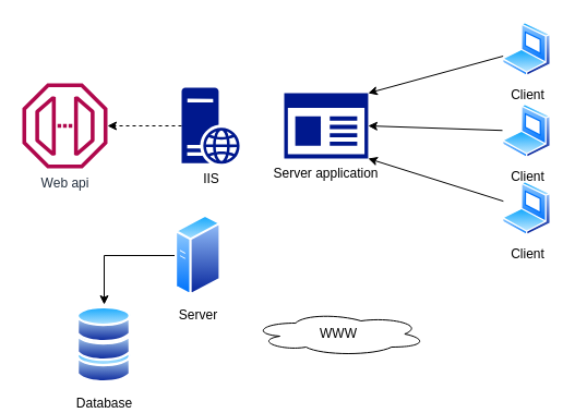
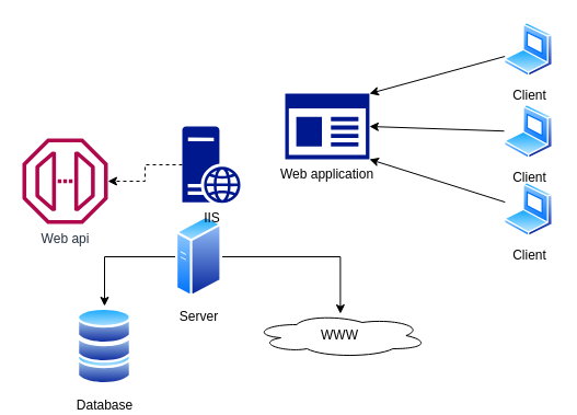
  <mxCell id="0" />
  <mxCell id="1" parent="0" />
  <mxCell id="2" style="edgeStyle=orthogonalEdgeStyle;rounded=0;orthogonalLoop=1;jettySize=auto;html=1;entryX=0.5;entryY=0;entryDx=0;entryDy=0;" parent="1" source="4" target="7" edge="1"><mxGeometry relative="1" as="geometry" /></mxCell>
+ <mxCell id="3" style="edgeStyle=orthogonalEdgeStyle;rounded=0;orthogonalLoop=1;jettySize=auto;html=1;" parent="1" source="4" target="12" edge="1"><mxGeometry relative="1" as="geometry"><mxPoint x="273.5" y="276" as="targetPoint" /></mxGeometry></mxCell>
  <mxCell id="4" value="Server" style="aspect=fixed;perimeter=ellipsePerimeter;html=1;align=center;shadow=0;dashed=0;spacingTop=3;image;image=img/lib/active_directory/generic_server.svg;" parent="1" vertex="1"><mxGeometry x="160" y="196" width="42.56" height="76" as="geometry" /></mxCell>
  <mxCell id="5" value="Database" style="aspect=fixed;perimeter=ellipsePerimeter;html=1;align=center;shadow=0;dashed=0;spacingTop=3;image;image=img/lib/active_directory/database.svg;" parent="1" vertex="1"><mxGeometry x="70" y="316" width="50" height="37" as="geometry" /></mxCell>
  <mxCell id="6" value="" style="aspect=fixed;perimeter=ellipsePerimeter;html=1;align=center;shadow=0;dashed=0;spacingTop=3;image;image=img/lib/active_directory/database.svg;" parent="1" vertex="1"><mxGeometry x="70" y="296" width="50" height="37" as="geometry" /></mxCell>
  <mxCell id="7" value="" style="aspect=fixed;perimeter=ellipsePerimeter;html=1;align=center;shadow=0;dashed=0;spacingTop=3;image;image=img/lib/active_directory/database.svg;" parent="1" vertex="1"><mxGeometry x="70" y="279" width="50" height="37" as="geometry" /></mxCell>
  <mxCell id="8" style="edgeStyle=orthogonalEdgeStyle;rounded=0;orthogonalLoop=1;jettySize=auto;html=1;exitX=0;exitY=0.5;exitDx=0;exitDy=0;exitPerimeter=0;dashed=1;" parent="1" source="9" target="10" edge="1"><mxGeometry relative="1" as="geometry"><mxPoint x="210" y="25" as="sourcePoint" /></mxGeometry></mxCell>
- <mxCell id="9" value="IIS" style="sketch=0;aspect=fixed;pointerEvents=1;shadow=0;dashed=0;html=1;strokeColor=none;labelPosition=center;verticalLabelPosition=bottom;verticalAlign=top;align=center;fillColor=#00188D;shape=mxgraph.mscae.enterprise.web_server" parent="1" vertex="1"><mxGeometry x="166" y="80" width="53.2" height="70" as="geometry" /></mxCell>
- <mxCell id="10" value="Web api" style="sketch=0;outlineConnect=0;fontColor=#232F3E;gradientColor=none;fillColor=#B0084D;strokeColor=none;dashed=0;verticalLabelPosition=bottom;verticalAlign=top;align=center;html=1;fontSize=12;fontStyle=0;aspect=fixed;pointerEvents=1;shape=mxgraph.aws4.endpoint;" parent="1" vertex="1"><mxGeometry x="20" y="76" width="78" height="78" as="geometry" /></mxCell>
- <mxCell id="11" value="Server application&lt;br&gt;" style="sketch=0;aspect=fixed;pointerEvents=1;shadow=0;dashed=0;html=1;strokeColor=none;labelPosition=center;verticalLabelPosition=bottom;verticalAlign=top;align=center;fillColor=#00188D;shape=mxgraph.mscae.enterprise.app_generic" parent="1" vertex="1"><mxGeometry x="260" y="85" width="76.92" height="60" as="geometry" /></mxCell>
+ <mxCell id="9" value="IIS" style="sketch=0;aspect=fixed;pointerEvents=1;shadow=0;dashed=0;html=1;strokeColor=none;labelPosition=center;verticalLabelPosition=bottom;verticalAlign=top;align=center;fillColor=#00188D;shape=mxgraph.mscae.enterprise.web_server" parent="1" vertex="1"><mxGeometry x="166" y="115" width="53.2" height="70" as="geometry" /></mxCell>
+ <mxCell id="10" value="Web api" style="sketch=0;outlineConnect=0;fontColor=#232F3E;gradientColor=none;fillColor=#B0084D;strokeColor=none;dashed=0;verticalLabelPosition=bottom;verticalAlign=top;align=center;html=1;fontSize=12;fontStyle=0;aspect=fixed;pointerEvents=1;shape=mxgraph.aws4.endpoint;" parent="1" vertex="1"><mxGeometry x="20" y="126" width="78" height="78" as="geometry" /></mxCell>
+ <mxCell id="11" value="Web application&lt;br&gt;" style="sketch=0;aspect=fixed;pointerEvents=1;shadow=0;dashed=0;html=1;strokeColor=none;labelPosition=center;verticalLabelPosition=bottom;verticalAlign=top;align=center;fillColor=#00188D;shape=mxgraph.mscae.enterprise.app_generic" parent="1" vertex="1"><mxGeometry x="260" y="85" width="76.92" height="60" as="geometry" /></mxCell>
  <mxCell id="12" value="WWW" style="ellipse;shape=cloud;whiteSpace=wrap;html=1;align=center;" parent="1" vertex="1"><mxGeometry x="230.4" y="286" width="160" height="40" as="geometry" /></mxCell>
  <mxCell id="13" style="rounded=0;orthogonalLoop=1;jettySize=auto;html=1;entryX=1;entryY=0;entryDx=0;entryDy=0;entryPerimeter=0;" parent="1" source="14" target="11" edge="1"><mxGeometry relative="1" as="geometry" /></mxCell>
  <mxCell id="14" value="Client" style="aspect=fixed;perimeter=ellipsePerimeter;html=1;align=center;shadow=0;dashed=0;spacingTop=3;image;image=img/lib/active_directory/laptop_client.svg;" parent="1" vertex="1"><mxGeometry x="460" y="20" width="45" height="50" as="geometry" /></mxCell>
  <mxCell id="15" style="rounded=0;orthogonalLoop=1;jettySize=auto;html=1;entryX=1;entryY=0.5;entryDx=0;entryDy=0;entryPerimeter=0;" parent="1" source="16" target="11" edge="1"><mxGeometry relative="1" as="geometry" /></mxCell>
  <mxCell id="16" value="Client" style="aspect=fixed;perimeter=ellipsePerimeter;html=1;align=center;shadow=0;dashed=0;spacingTop=3;image;image=img/lib/active_directory/laptop_client.svg;" parent="1" vertex="1"><mxGeometry x="460" y="95" width="45" height="50" as="geometry" /></mxCell>
  <mxCell id="17" style="rounded=0;orthogonalLoop=1;jettySize=auto;html=1;entryX=1;entryY=1;entryDx=0;entryDy=0;entryPerimeter=0;" parent="1" source="18" target="11" edge="1"><mxGeometry relative="1" as="geometry" /></mxCell>
  <mxCell id="18" value="Client" style="aspect=fixed;perimeter=ellipsePerimeter;html=1;align=center;shadow=0;dashed=0;spacingTop=3;image;image=img/lib/active_directory/laptop_client.svg;" parent="1" vertex="1"><mxGeometry x="460" y="166" width="45" height="50" as="geometry" /></mxCell>
